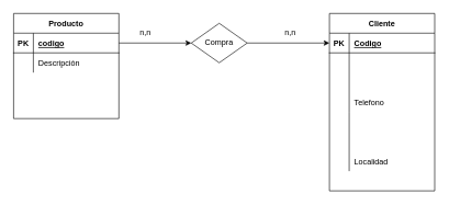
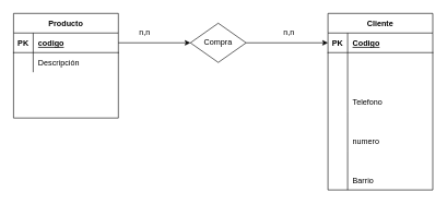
  <mxCell id="0" />
  <mxCell id="1" parent="0" />
  <mxCell id="2" style="edgeStyle=orthogonalEdgeStyle;curved=0;rounded=1;sketch=0;orthogonalLoop=1;jettySize=auto;html=1;exitX=1;exitY=0.5;exitDx=0;exitDy=0;entryX=0;entryY=0.5;entryDx=0;entryDy=0;" edge="1" parent="1" source="3" target="17"><mxGeometry relative="1" as="geometry" /></mxCell>
  <mxCell id="3" value="Compra" style="shape=rhombus;perimeter=rhombusPerimeter;whiteSpace=wrap;html=1;align=center;rounded=0;sketch=0;" vertex="1" parent="1"><mxGeometry x="290" y="35" width="85" height="60" as="geometry" /></mxCell>
  <mxCell id="4" style="edgeStyle=orthogonalEdgeStyle;curved=0;rounded=1;sketch=0;orthogonalLoop=1;jettySize=auto;html=1;entryX=0;entryY=0.5;entryDx=0;entryDy=0;" edge="1" parent="1" source="6" target="3"><mxGeometry relative="1" as="geometry" /></mxCell>
  <mxCell id="5" value="Producto" style="shape=table;startSize=30;container=1;collapsible=1;childLayout=tableLayout;fixedRows=1;rowLines=0;fontStyle=1;align=center;resizeLast=1;rounded=0;sketch=0;" vertex="1" parent="1"><mxGeometry x="20" y="20" width="160" height="160" as="geometry" /></mxCell>
  <mxCell id="6" value="" style="shape=partialRectangle;collapsible=0;dropTarget=0;pointerEvents=0;fillColor=none;top=0;left=0;bottom=1;right=0;points=[[0,0.5],[1,0.5]];portConstraint=eastwest;" vertex="1" parent="5"><mxGeometry y="30" width="160" height="30" as="geometry" /></mxCell>
  <mxCell id="7" value="PK" style="shape=partialRectangle;connectable=0;fillColor=none;top=0;left=0;bottom=0;right=0;fontStyle=1;overflow=hidden;" vertex="1" parent="6"><mxGeometry width="30" height="30" as="geometry" /></mxCell>
  <mxCell id="8" value="codigo" style="shape=partialRectangle;connectable=0;fillColor=none;top=0;left=0;bottom=0;right=0;align=left;spacingLeft=6;fontStyle=5;overflow=hidden;" vertex="1" parent="6"><mxGeometry x="30" width="130" height="30" as="geometry" /></mxCell>
  <mxCell id="9" value="" style="shape=partialRectangle;collapsible=0;dropTarget=0;pointerEvents=0;fillColor=none;top=0;left=0;bottom=0;right=0;points=[[0,0.5],[1,0.5]];portConstraint=eastwest;" vertex="1" parent="5"><mxGeometry y="60" width="160" height="30" as="geometry" /></mxCell>
  <mxCell id="10" value="" style="shape=partialRectangle;connectable=0;fillColor=none;top=0;left=0;bottom=0;right=0;editable=1;overflow=hidden;" vertex="1" parent="9"><mxGeometry width="30" height="30" as="geometry" /></mxCell>
  <mxCell id="11" value="Descripción" style="shape=partialRectangle;connectable=0;fillColor=none;top=0;left=0;bottom=0;right=0;align=left;spacingLeft=6;overflow=hidden;" vertex="1" parent="9"><mxGeometry x="30" width="130" height="30" as="geometry" /></mxCell>
  <mxCell id="12" value="" style="shape=partialRectangle;collapsible=0;dropTarget=0;pointerEvents=0;fillColor=none;top=0;left=0;bottom=0;right=0;points=[[0,0.5],[1,0.5]];portConstraint=eastwest;" vertex="1" parent="5"><mxGeometry y="90" width="160" height="30" as="geometry" /></mxCell>
  <mxCell id="13" value="" style="shape=partialRectangle;connectable=0;fillColor=none;top=0;left=0;bottom=0;right=0;editable=1;overflow=hidden;" vertex="1" parent="12"><mxGeometry width="30" height="30" as="geometry" /></mxCell>
  <mxCell id="14" value="" style="shape=partialRectangle;collapsible=0;dropTarget=0;pointerEvents=0;fillColor=none;top=0;left=0;bottom=0;right=0;points=[[0,0.5],[1,0.5]];portConstraint=eastwest;" vertex="1" parent="5"><mxGeometry y="120" width="160" height="30" as="geometry" /></mxCell>
  <mxCell id="15" value="" style="shape=partialRectangle;connectable=0;fillColor=none;top=0;left=0;bottom=0;right=0;editable=1;overflow=hidden;" vertex="1" parent="14"><mxGeometry width="30" height="30" as="geometry" /></mxCell>
  <mxCell id="16" value="Cliente" style="shape=table;startSize=30;container=1;collapsible=1;childLayout=tableLayout;fixedRows=1;rowLines=0;fontStyle=1;align=center;resizeLast=1;rounded=0;sketch=0;" vertex="1" parent="1"><mxGeometry x="500" y="20" width="160" height="270" as="geometry" /></mxCell>
  <mxCell id="17" value="" style="shape=partialRectangle;collapsible=0;dropTarget=0;pointerEvents=0;fillColor=none;top=0;left=0;bottom=1;right=0;points=[[0,0.5],[1,0.5]];portConstraint=eastwest;" vertex="1" parent="16"><mxGeometry y="30" width="160" height="30" as="geometry" /></mxCell>
  <mxCell id="18" value="PK" style="shape=partialRectangle;connectable=0;fillColor=none;top=0;left=0;bottom=0;right=0;fontStyle=1;overflow=hidden;" vertex="1" parent="17"><mxGeometry width="30" height="30" as="geometry" /></mxCell>
  <mxCell id="19" value="Codigo" style="shape=partialRectangle;connectable=0;fillColor=none;top=0;left=0;bottom=0;right=0;align=left;spacingLeft=6;fontStyle=5;overflow=hidden;" vertex="1" parent="17"><mxGeometry x="30" width="130" height="30" as="geometry" /></mxCell>
  <mxCell id="20" value="" style="shape=partialRectangle;collapsible=0;dropTarget=0;pointerEvents=0;fillColor=none;top=0;left=0;bottom=0;right=0;points=[[0,0.5],[1,0.5]];portConstraint=eastwest;" vertex="1" parent="16"><mxGeometry y="60" width="160" height="30" as="geometry" /></mxCell>
  <mxCell id="21" value="" style="shape=partialRectangle;connectable=0;fillColor=none;top=0;left=0;bottom=0;right=0;editable=1;overflow=hidden;" vertex="1" parent="20"><mxGeometry width="30" height="30" as="geometry" /></mxCell>
  <mxCell id="22" value="" style="shape=partialRectangle;collapsible=0;dropTarget=0;pointerEvents=0;fillColor=none;top=0;left=0;bottom=0;right=0;points=[[0,0.5],[1,0.5]];portConstraint=eastwest;" vertex="1" parent="16"><mxGeometry y="90" width="160" height="30" as="geometry" /></mxCell>
  <mxCell id="23" value="" style="shape=partialRectangle;connectable=0;fillColor=none;top=0;left=0;bottom=0;right=0;editable=1;overflow=hidden;" vertex="1" parent="22"><mxGeometry width="30" height="30" as="geometry" /></mxCell>
  <mxCell id="24" value="" style="shape=partialRectangle;collapsible=0;dropTarget=0;pointerEvents=0;fillColor=none;top=0;left=0;bottom=0;right=0;points=[[0,0.5],[1,0.5]];portConstraint=eastwest;" vertex="1" parent="16"><mxGeometry y="120" width="160" height="30" as="geometry" /></mxCell>
  <mxCell id="25" value="" style="shape=partialRectangle;connectable=0;fillColor=none;top=0;left=0;bottom=0;right=0;editable=1;overflow=hidden;" vertex="1" parent="24"><mxGeometry width="30" height="30" as="geometry" /></mxCell>
  <mxCell id="26" value="Telefono" style="shape=partialRectangle;connectable=0;fillColor=none;top=0;left=0;bottom=0;right=0;align=left;spacingLeft=6;overflow=hidden;" vertex="1" parent="24"><mxGeometry x="30" width="130" height="30" as="geometry" /></mxCell>
  <mxCell id="27" value="" style="shape=partialRectangle;collapsible=0;dropTarget=0;pointerEvents=0;fillColor=none;top=0;left=0;bottom=0;right=0;points=[[0,0.5],[1,0.5]];portConstraint=eastwest;" vertex="1" parent="16"><mxGeometry y="150" width="160" height="30" as="geometry" /></mxCell>
  <mxCell id="28" value="" style="shape=partialRectangle;connectable=0;fillColor=none;top=0;left=0;bottom=0;right=0;editable=1;overflow=hidden;" vertex="1" parent="27"><mxGeometry width="30" height="30" as="geometry" /></mxCell>
  <mxCell id="29" value="" style="shape=partialRectangle;collapsible=0;dropTarget=0;pointerEvents=0;fillColor=none;top=0;left=0;bottom=0;right=0;points=[[0,0.5],[1,0.5]];portConstraint=eastwest;" vertex="1" parent="16"><mxGeometry y="180" width="160" height="30" as="geometry" /></mxCell>
  <mxCell id="30" value="" style="shape=partialRectangle;connectable=0;fillColor=none;top=0;left=0;bottom=0;right=0;editable=1;overflow=hidden;" vertex="1" parent="29"><mxGeometry width="30" height="30" as="geometry" /></mxCell>
+ <mxCell id="31" value="numero" style="shape=partialRectangle;connectable=0;fillColor=none;top=0;left=0;bottom=0;right=0;align=left;spacingLeft=6;overflow=hidden;" vertex="1" parent="29"><mxGeometry x="30" width="130" height="30" as="geometry" /></mxCell>
  <mxCell id="32" value="" style="shape=partialRectangle;collapsible=0;dropTarget=0;pointerEvents=0;fillColor=none;top=0;left=0;bottom=0;right=0;points=[[0,0.5],[1,0.5]];portConstraint=eastwest;" vertex="1" parent="16"><mxGeometry y="210" width="160" height="30" as="geometry" /></mxCell>
  <mxCell id="33" value="" style="shape=partialRectangle;connectable=0;fillColor=none;top=0;left=0;bottom=0;right=0;editable=1;overflow=hidden;" vertex="1" parent="32"><mxGeometry width="30" height="30" as="geometry" /></mxCell>
- <mxCell id="34" value="Localidad" style="shape=partialRectangle;connectable=0;fillColor=none;top=0;left=0;bottom=0;right=0;align=left;spacingLeft=6;overflow=hidden;" vertex="1" parent="32"><mxGeometry x="30" width="130" height="30" as="geometry" /></mxCell>
  <mxCell id="35" value="" style="shape=partialRectangle;collapsible=0;dropTarget=0;pointerEvents=0;fillColor=none;top=0;left=0;bottom=0;right=0;points=[[0,0.5],[1,0.5]];portConstraint=eastwest;" vertex="1" parent="16"><mxGeometry y="240" width="160" height="30" as="geometry" /></mxCell>
  <mxCell id="36" value="" style="shape=partialRectangle;connectable=0;fillColor=none;top=0;left=0;bottom=0;right=0;editable=1;overflow=hidden;" vertex="1" parent="35"><mxGeometry width="30" height="30" as="geometry" /></mxCell>
+ <mxCell id="37" value="Barrio" style="shape=partialRectangle;connectable=0;fillColor=none;top=0;left=0;bottom=0;right=0;align=left;spacingLeft=6;overflow=hidden;" vertex="1" parent="35"><mxGeometry x="30" width="130" height="30" as="geometry" /></mxCell>
  <mxCell id="38" value="n,n" style="text;html=1;align=center;verticalAlign=middle;resizable=0;points=[];autosize=1;" vertex="1" parent="1"><mxGeometry x="425" y="40" width="30" height="20" as="geometry" /></mxCell>
  <mxCell id="39" value="n,n" style="text;html=1;align=center;verticalAlign=middle;resizable=0;points=[];autosize=1;" vertex="1" parent="1"><mxGeometry x="205" y="40" width="30" height="20" as="geometry" /></mxCell>
